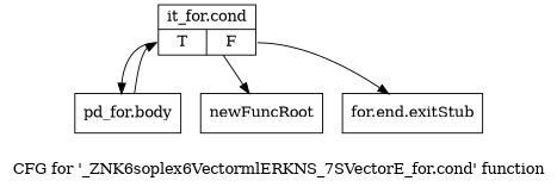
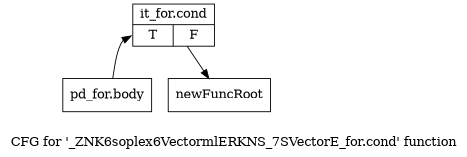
  digraph {
    label="CFG for '_ZNK6soplex6VectormlERKNS_7SVectorE_for.cond' function"
    node [shape=record]
    n1 [label="{newFuncRoot}"]
    n2 [label="{it_for.cond|{<s0>T|<s1>F}}"]
-   n3 [label="{for.end.exitStub}"]
    n4 [label="{pd_for.body}"]
    n2 -> n1
-   n2 -> n3 [tailport=s1]
-   n2 -> n4 [tailport=s0]
    n4 -> n2
  }
